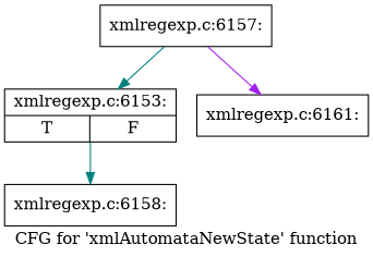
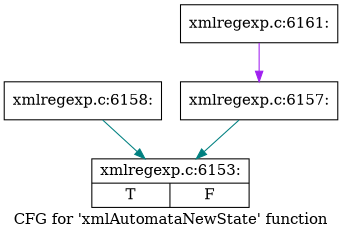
  digraph {
    label="CFG for 'xmlAutomataNewState' function"
    node [shape=record]
    edge [color=teal]
    n1 [label="{xmlregexp.c:6153:|{<s0>T|<s1>F}}"]
    n2 [label="{xmlregexp.c:6158:}"]
    n3 [label="{xmlregexp.c:6157:}"]
    n4 [label="{xmlregexp.c:6161:}"]
-   n1 -> n2
+   n2 -> n1
    n3 -> n1
-   n3 -> n4 [color=purple]
+   n4 -> n3 [color=purple]
  }
